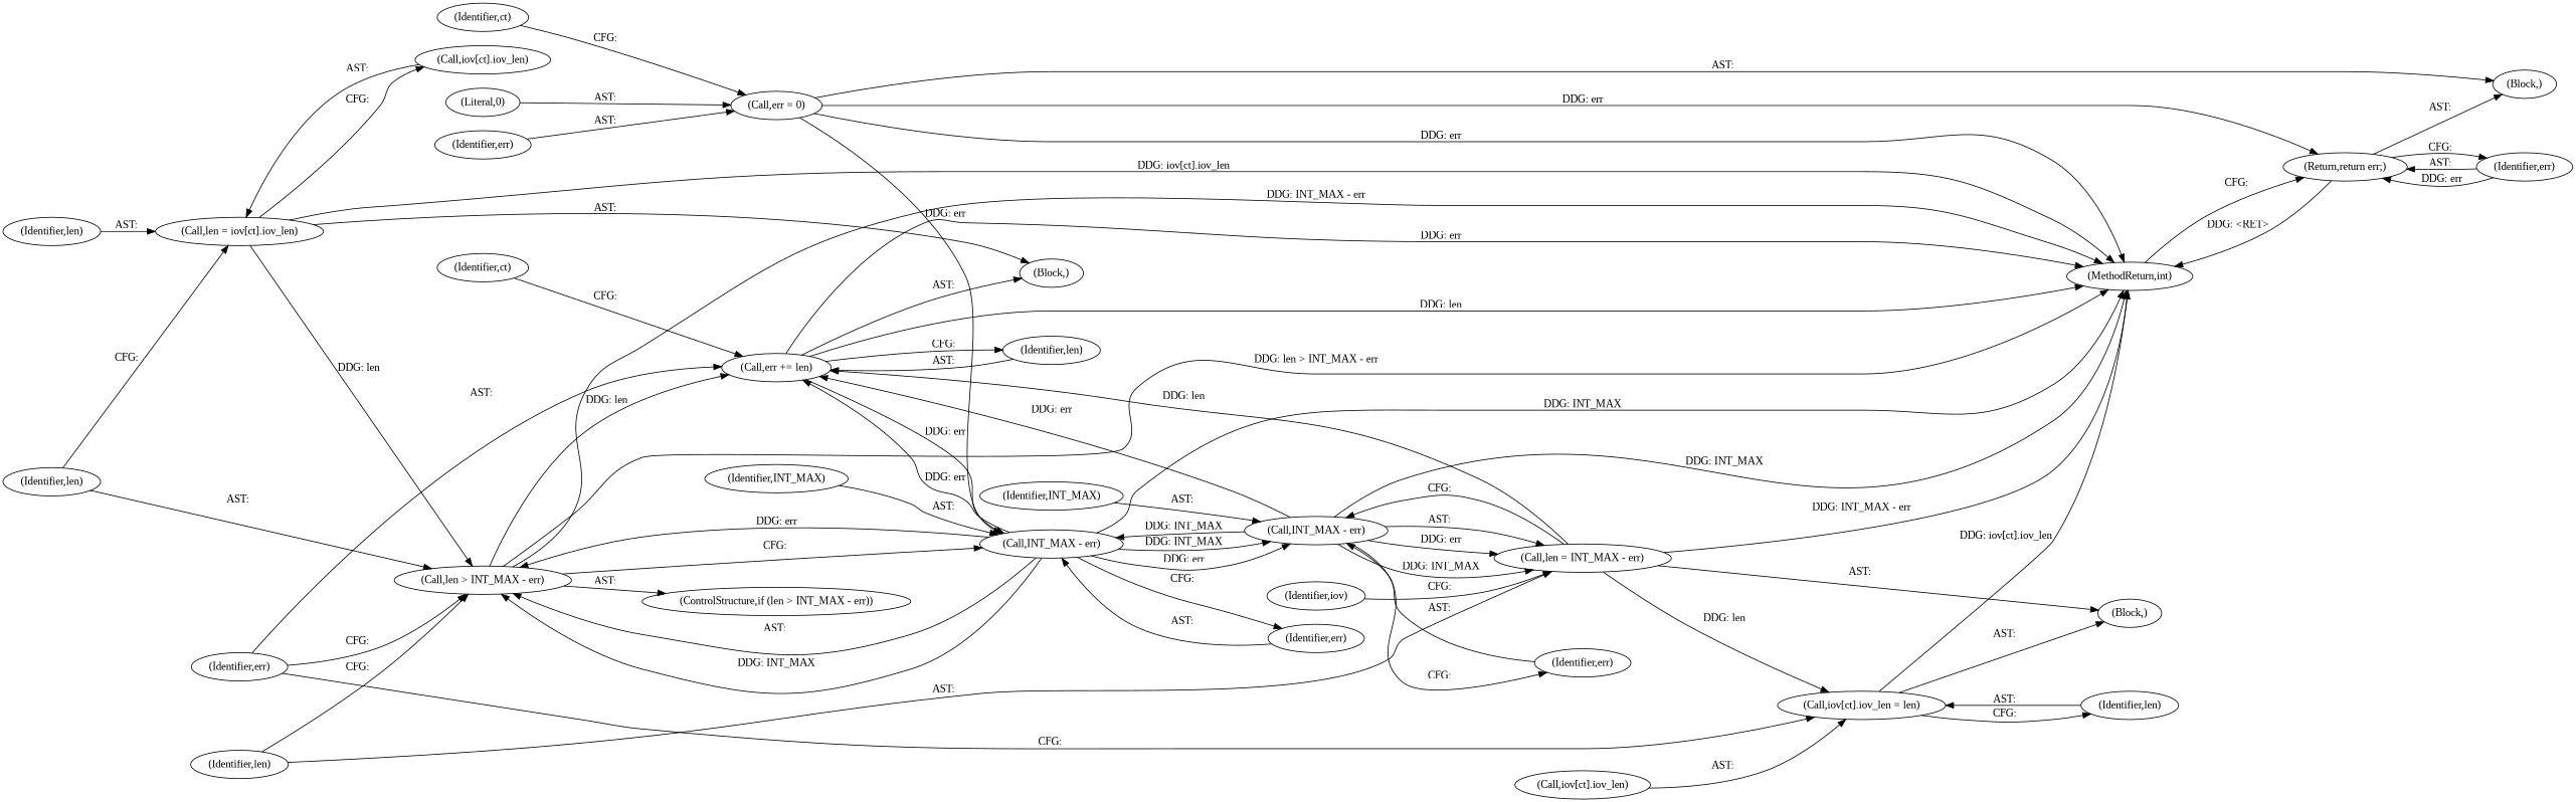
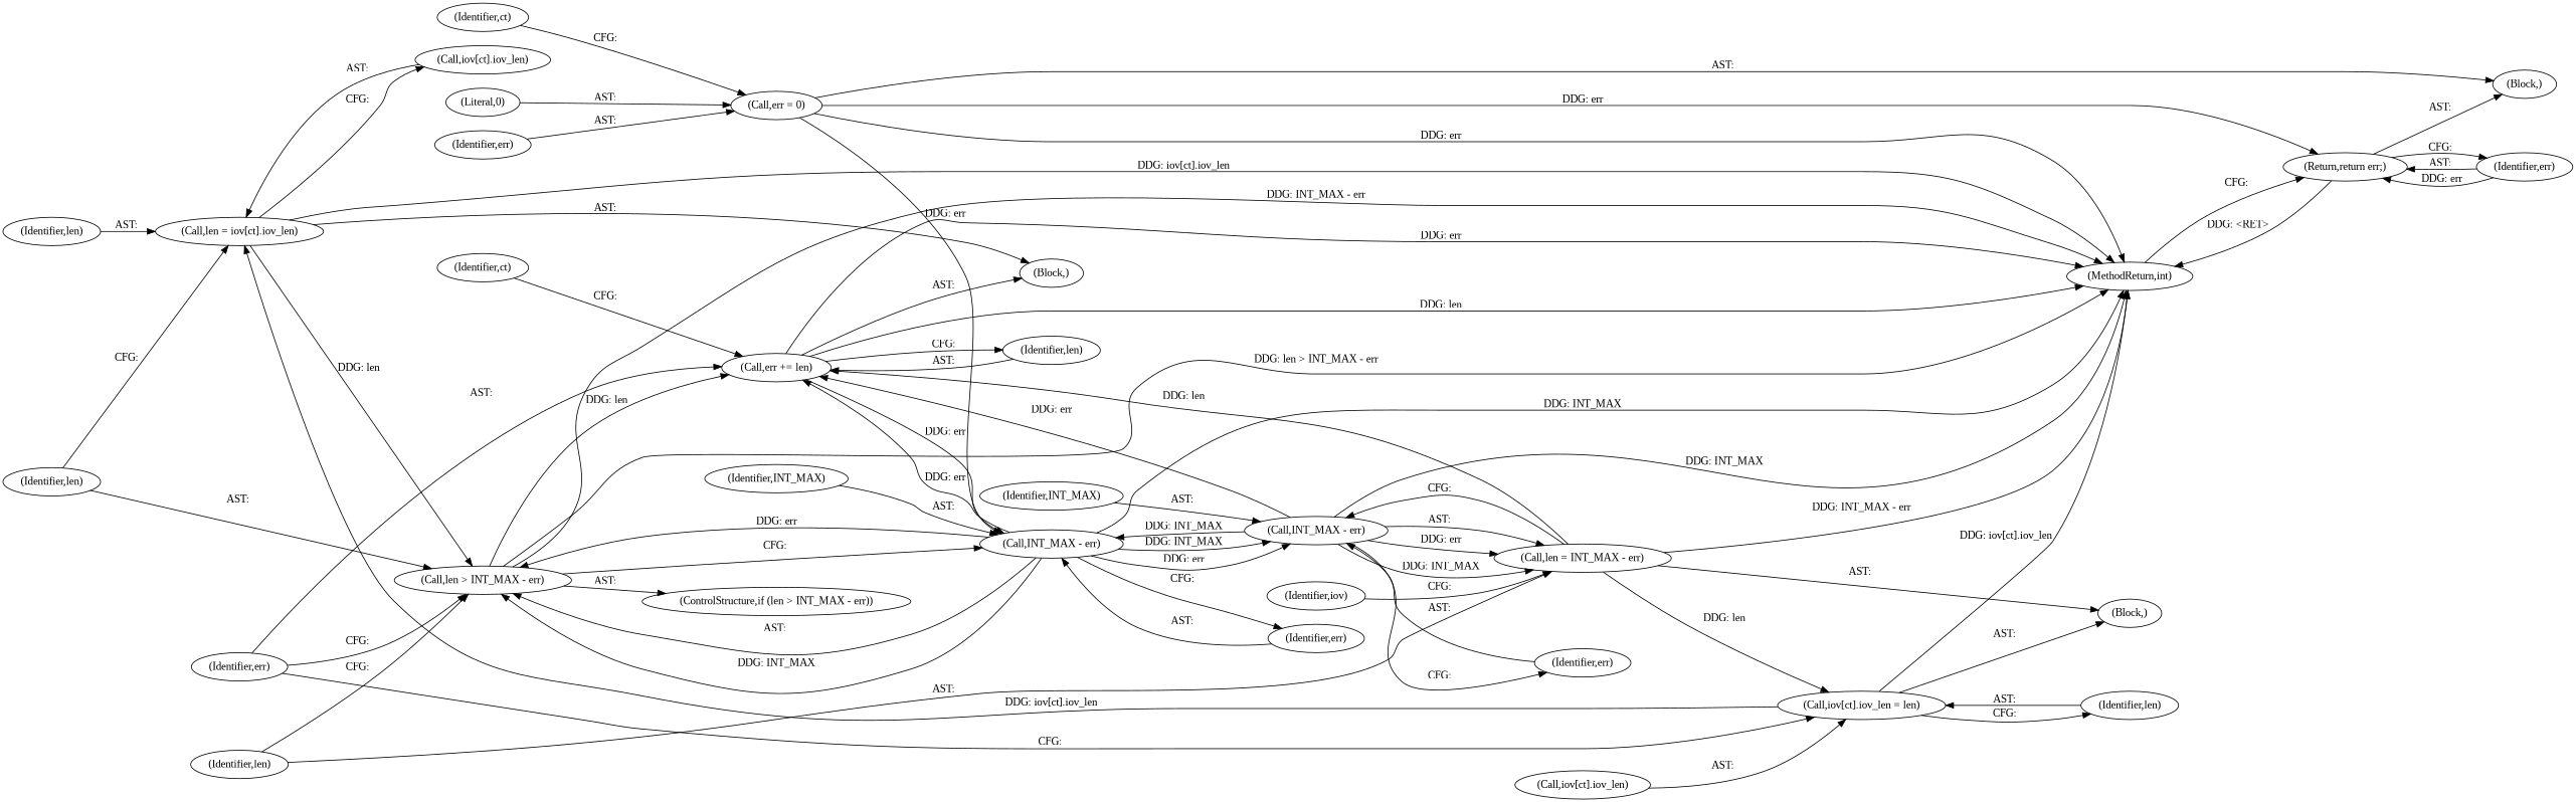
  digraph {
    fontname="Liberation Serif"
    rankdir=LR
    node [fontname="Liberation Serif"]
    edge [fontname="Liberation Serif"]
    n1 [label="(Call,len = iov[ct].iov_len)"]
    n2 [label="(Call,len > INT_MAX - err)"]
    n3 [label="(MethodReturn,int)"]
    n4 [label="(Call,iov[ct].iov_len)"]
    n5 [label="(Block,)"]
    n6 [label="(Call,err += len)"]
    n7 [label="(Call,INT_MAX - err)"]
    n8 [label="(ControlStructure,if (len > INT_MAX - err))"]
    n9 [label="(Return,return err;)"]
    n10 [label="(Call,iov[ct].iov_len = len)"]
    n11 [label="(Identifier,len)"]
    n12 [label="(Block,)"]
    n13 [label="(Call,len = INT_MAX - err)"]
    n14 [label="(Call,INT_MAX - err)"]
    n15 [label="(Identifier,err)"]
    n16 [label="(Identifier,len)"]
    n17 [label="(Identifier,err)"]
    n18 [label="(Block,)"]
    n19 [label="(Identifier,err)"]
    n20 [label="(Call,err = 0)"]
    n21 [label="(Literal,0)"]
    n22 [label="(Identifier,err)"]
    n23 [label="(Call,iov[ct].iov_len)"]
    n24 [label="(Identifier,len)"]
    n25 [label="(Identifier,err)"]
    n26 [label="(Identifier,len)"]
    n27 [label="(Identifier,ct)"]
    n28 [label="(Identifier,INT_MAX)"]
    n29 [label="(Identifier,len)"]
    n30 [label="(Identifier,ct)"]
    n31 [label="(Identifier,iov)"]
    n32 [label="(Identifier,INT_MAX)"]
    n1 -> n2 [label="DDG: len"]
    n1 -> n3 [label="DDG: iov[ct].iov_len"]
    n1 -> n4 [label="CFG: "]
    n1 -> n5 [label="AST: "]
    n2 -> n3 [label="DDG: len > INT_MAX - err"]
    n2 -> n3 [label="DDG: INT_MAX - err"]
    n2 -> n6 [label="DDG: len"]
    n2 -> n7 [label="CFG: "]
    n2 -> n8 [label="AST: "]
    n3 -> n9 [label="CFG: "]
    n4 -> n1 [label="AST: "]
    n6 -> n3 [label="DDG: err"]
    n6 -> n3 [label="DDG: len"]
    n6 -> n5 [label="AST: "]
    n6 -> n7 [label="DDG: err"]
    n6 -> n16 [label="CFG: "]
    n7 -> n2 [label="AST: "]
    n7 -> n2 [label="DDG: INT_MAX"]
    n7 -> n2 [label="DDG: err"]
    n7 -> n3 [label="DDG: INT_MAX"]
    n7 -> n6 [label="DDG: err"]
    n7 -> n14 [label="DDG: INT_MAX"]
    n7 -> n14 [label="DDG: err"]
    n7 -> n17 [label="CFG: "]
    n9 -> n3 [label="DDG: <RET>"]
    n9 -> n18 [label="AST: "]
    n9 -> n19 [label="CFG: "]
+   n10 -> n1 [label="DDG: iov[ct].iov_len"]
    n10 -> n3 [label="DDG: iov[ct].iov_len"]
    n10 -> n11 [label="CFG: "]
    n10 -> n12 [label="AST: "]
    n11 -> n10 [label="AST: "]
    n13 -> n3 [label="DDG: INT_MAX - err"]
    n13 -> n6 [label="DDG: len"]
    n13 -> n10 [label="DDG: len"]
    n13 -> n12 [label="AST: "]
    n13 -> n14 [label="CFG: "]
    n14 -> n3 [label="DDG: INT_MAX"]
    n14 -> n6 [label="DDG: err"]
    n14 -> n7 [label="DDG: INT_MAX"]
    n14 -> n13 [label="AST: "]
    n14 -> n13 [label="DDG: INT_MAX"]
    n14 -> n13 [label="DDG: err"]
    n14 -> n15 [label="CFG: "]
    n15 -> n14 [label="AST: "]
    n16 -> n6 [label="AST: "]
    n17 -> n7 [label="AST: "]
    n19 -> n9 [label="AST: "]
    n19 -> n9 [label="DDG: err"]
    n20 -> n3 [label="DDG: err"]
    n20 -> n7 [label="DDG: err"]
    n20 -> n9 [label="DDG: err"]
    n20 -> n18 [label="AST: "]
    n21 -> n20 [label="AST: "]
    n22 -> n20 [label="AST: "]
    n23 -> n10 [label="AST: "]
    n24 -> n1 [label="CFG: "]
    n24 -> n2 [label="AST: "]
    n25 -> n2 [label="CFG: "]
    n25 -> n6 [label="AST: "]
    n25 -> n10 [label="CFG: "]
    n26 -> n2 [label="CFG: "]
    n26 -> n13 [label="AST: "]
    n27 -> n20 [label="CFG: "]
    n28 -> n14 [label="AST: "]
    n29 -> n1 [label="AST: "]
    n30 -> n6 [label="CFG: "]
    n31 -> n13 [label="CFG: "]
    n32 -> n7 [label="AST: "]
  }
